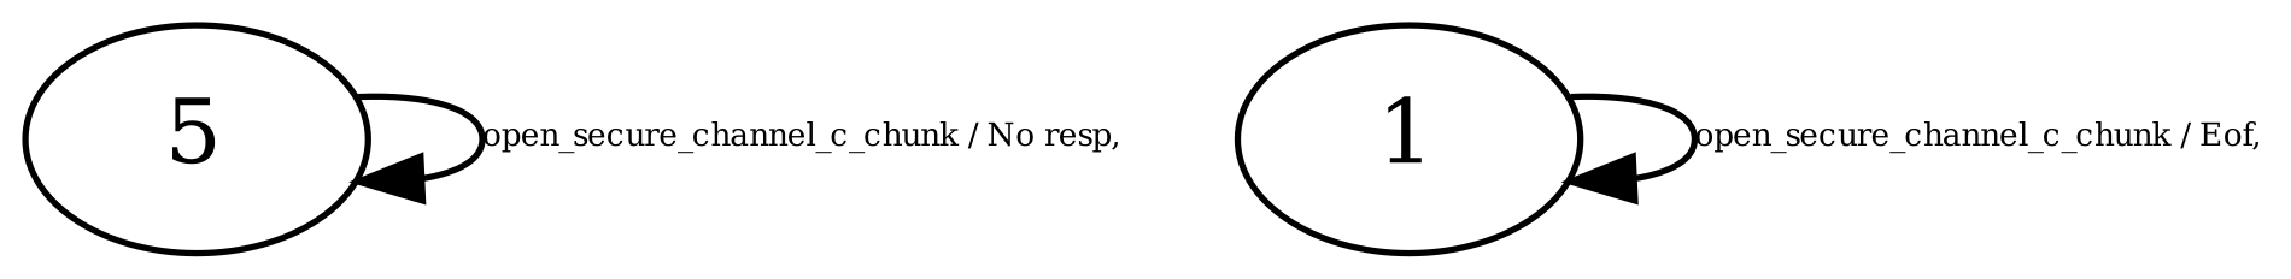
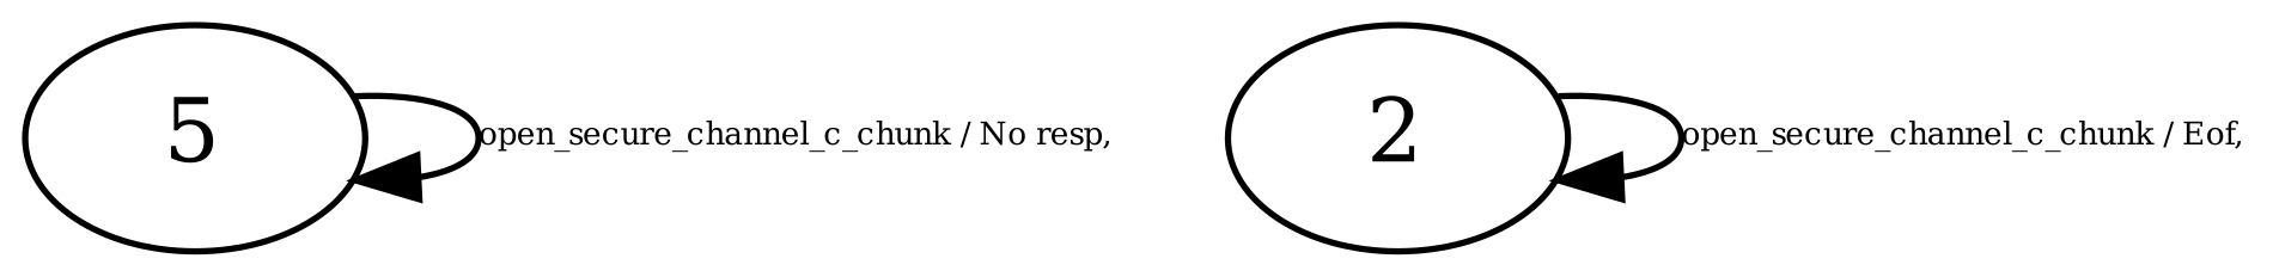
  digraph {
    node [fillcolor=white shape=ellipse style=filled]
    edge [fontsize=5]
    5
-   2 [label=1]
+   2
    5 -> 5 [label="open_secure_channel_c_chunk / No resp,"]
    2 -> 2 [label="open_secure_channel_c_chunk / Eof,"]
  }
